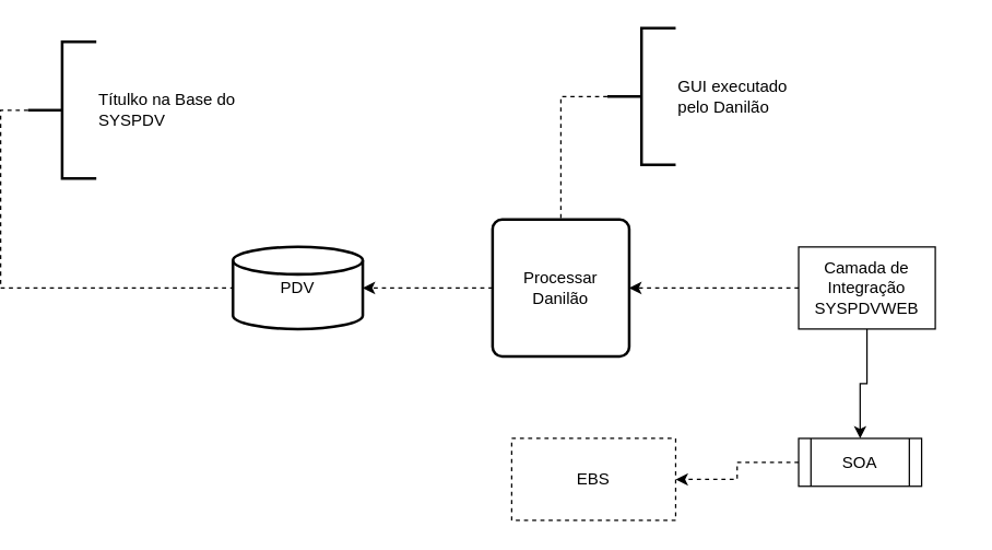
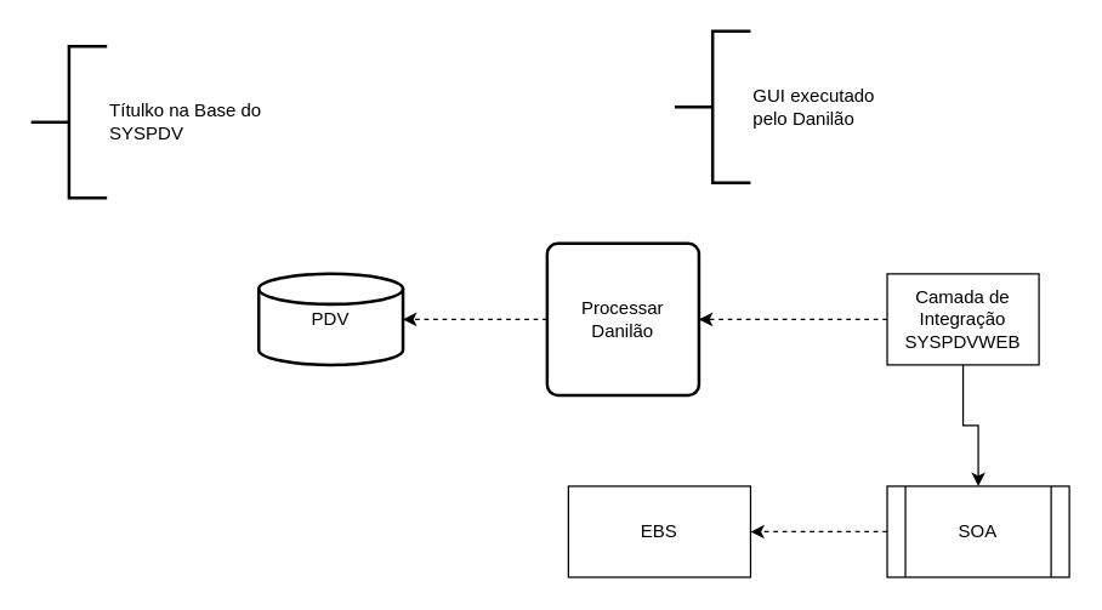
  <mxCell id="0" />
  <mxCell id="1" parent="0" />
  <mxCell id="2" style="edgeStyle=orthogonalEdgeStyle;rounded=0;orthogonalLoop=1;jettySize=auto;html=1;exitX=0.5;exitY=0;exitDx=0;exitDy=0;dashed=1;strokeColor=default;" edge="1" parent="1"><mxGeometry relative="1" as="geometry"><mxPoint x="434" y="170" as="sourcePoint" /><mxPoint x="434" y="170" as="targetPoint" /></mxGeometry></mxCell>
  <mxCell id="3" value="" style="edgeStyle=orthogonalEdgeStyle;rounded=0;orthogonalLoop=1;jettySize=auto;html=1;" edge="1" parent="1" source="5" target="10"><mxGeometry relative="1" as="geometry"><mxPoint x="644" y="320" as="targetPoint" /></mxGeometry></mxCell>
  <mxCell id="4" style="edgeStyle=orthogonalEdgeStyle;rounded=0;orthogonalLoop=1;jettySize=auto;html=1;entryX=1;entryY=0.5;entryDx=0;entryDy=0;dashed=1;strokeColor=default;" edge="1" parent="1" source="5" target="14"><mxGeometry relative="1" as="geometry" /></mxCell>
  <mxCell id="5" value="Camada de Integração&lt;br&gt;SYSPDVWEB" style="rounded=0;whiteSpace=wrap;html=1;" vertex="1" parent="1"><mxGeometry x="584" y="180" width="100" height="60" as="geometry" /></mxCell>
- <mxCell id="6" style="edgeStyle=orthogonalEdgeStyle;rounded=0;orthogonalLoop=1;jettySize=auto;html=1;dashed=1;exitX=0;exitY=0.5;exitDx=0;exitDy=0;exitPerimeter=0;endArrow=none;endFill=0;" edge="1" parent="1" source="15" target="14"><mxGeometry relative="1" as="geometry"><mxPoint x="434" y="170" as="targetPoint" /></mxGeometry></mxCell>
- <mxCell id="7" style="edgeStyle=orthogonalEdgeStyle;orthogonalLoop=1;jettySize=auto;html=1;rounded=0;strokeColor=default;dashed=1;entryX=0;entryY=0.5;entryDx=0;entryDy=0;entryPerimeter=0;exitX=0;exitY=0.5;exitDx=0;exitDy=0;exitPerimeter=0;endArrow=none;endFill=0;" edge="1" parent="1" source="13" target="12"><mxGeometry relative="1" as="geometry"><mxPoint x="144" y="80" as="sourcePoint" /></mxGeometry></mxCell>
  <mxCell id="8" style="edgeStyle=orthogonalEdgeStyle;rounded=0;orthogonalLoop=1;jettySize=auto;html=1;dashed=1;strokeColor=default;exitX=0;exitY=0.5;exitDx=0;exitDy=0;" edge="1" parent="1" source="14" target="12"><mxGeometry relative="1" as="geometry" /></mxCell>
  <mxCell id="9" value="" style="edgeStyle=orthogonalEdgeStyle;rounded=0;orthogonalLoop=1;jettySize=auto;html=1;dashed=1;strokeColor=default;" edge="1" parent="1" source="10" target="11"><mxGeometry relative="1" as="geometry" /></mxCell>
- <mxCell id="10" value="SOA" style="shape=process;whiteSpace=wrap;html=1;backgroundOutline=1;" vertex="1" parent="1"><mxGeometry x="584" y="320" width="90" height="35" as="geometry" /></mxCell>
- <mxCell id="11" value="EBS" style="whiteSpace=wrap;html=1;dashed=1;" vertex="1" parent="1"><mxGeometry x="374" y="320" width="120" height="60" as="geometry" /></mxCell>
+ <mxCell id="10" value="SOA" style="shape=process;whiteSpace=wrap;html=1;backgroundOutline=1;" vertex="1" parent="1"><mxGeometry x="584" y="320" width="120" height="60" as="geometry" /></mxCell>
+ <mxCell id="11" value="EBS" style="whiteSpace=wrap;html=1;" vertex="1" parent="1"><mxGeometry x="374" y="320" width="120" height="60" as="geometry" /></mxCell>
  <mxCell id="12" value="PDV" style="strokeWidth=2;html=1;shape=mxgraph.flowchart.database;whiteSpace=wrap;" vertex="1" parent="1"><mxGeometry x="170" y="180" width="95" height="60" as="geometry" /></mxCell>
  <mxCell id="13" value="&lt;span style=&quot;text-align: center;&quot;&gt;Títulko na Base do&lt;/span&gt;&lt;br style=&quot;text-align: center;&quot;&gt;&lt;span style=&quot;text-align: center;&quot;&gt;SYSPDV&lt;/span&gt;" style="strokeWidth=2;html=1;shape=mxgraph.flowchart.annotation_2;align=left;labelPosition=right;pointerEvents=1;" vertex="1" parent="1"><mxGeometry x="20" y="30" width="50" height="100" as="geometry" /></mxCell>
  <mxCell id="14" value="Processar Danilão" style="rounded=1;whiteSpace=wrap;html=1;absoluteArcSize=1;arcSize=14;strokeWidth=2;" vertex="1" parent="1"><mxGeometry x="360" y="160" width="100" height="100" as="geometry" /></mxCell>
  <mxCell id="15" value="&lt;span style=&quot;text-align: center;&quot;&gt;GUI executado&lt;/span&gt;&lt;br style=&quot;text-align: center;&quot;&gt;&lt;span style=&quot;text-align: center;&quot;&gt;pelo Danilão&lt;/span&gt;" style="strokeWidth=2;html=1;shape=mxgraph.flowchart.annotation_2;align=left;labelPosition=right;pointerEvents=1;" vertex="1" parent="1"><mxGeometry x="444" y="20" width="50" height="100" as="geometry" /></mxCell>
